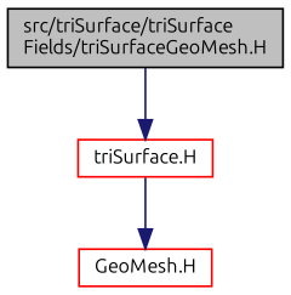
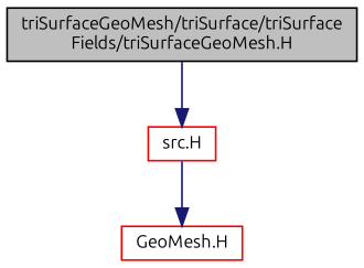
  digraph {
    fontname=Ubuntu
    node [color=red fontname=Ubuntu fontsize=10 shape=record]
    edge [color=midnightblue fontname=Ubuntu fontsize=10 labelfontname=Helvetica labelfontsize=10 style=solid]
-   n1 [color=black fillcolor=grey75 fontcolor=black height=0.2 label="src/triSurface/triSurface\lFields/triSurfaceGeoMesh.H" style=filled width=0.4]
-   n2 [height=0.2 label="triSurface.H" width=0.4]
+   n1 [color=black fillcolor=grey75 fontcolor=black height=0.2 label="triSurfaceGeoMesh/triSurface/triSurface\lFields/triSurfaceGeoMesh.H" style=filled width=0.4]
+   n2 [height=0.2 label="src.H" width=0.4]
    n3 [height=0.2 label="GeoMesh.H" width=0.4]
    n1 -> n2
    n2 -> n3
  }
